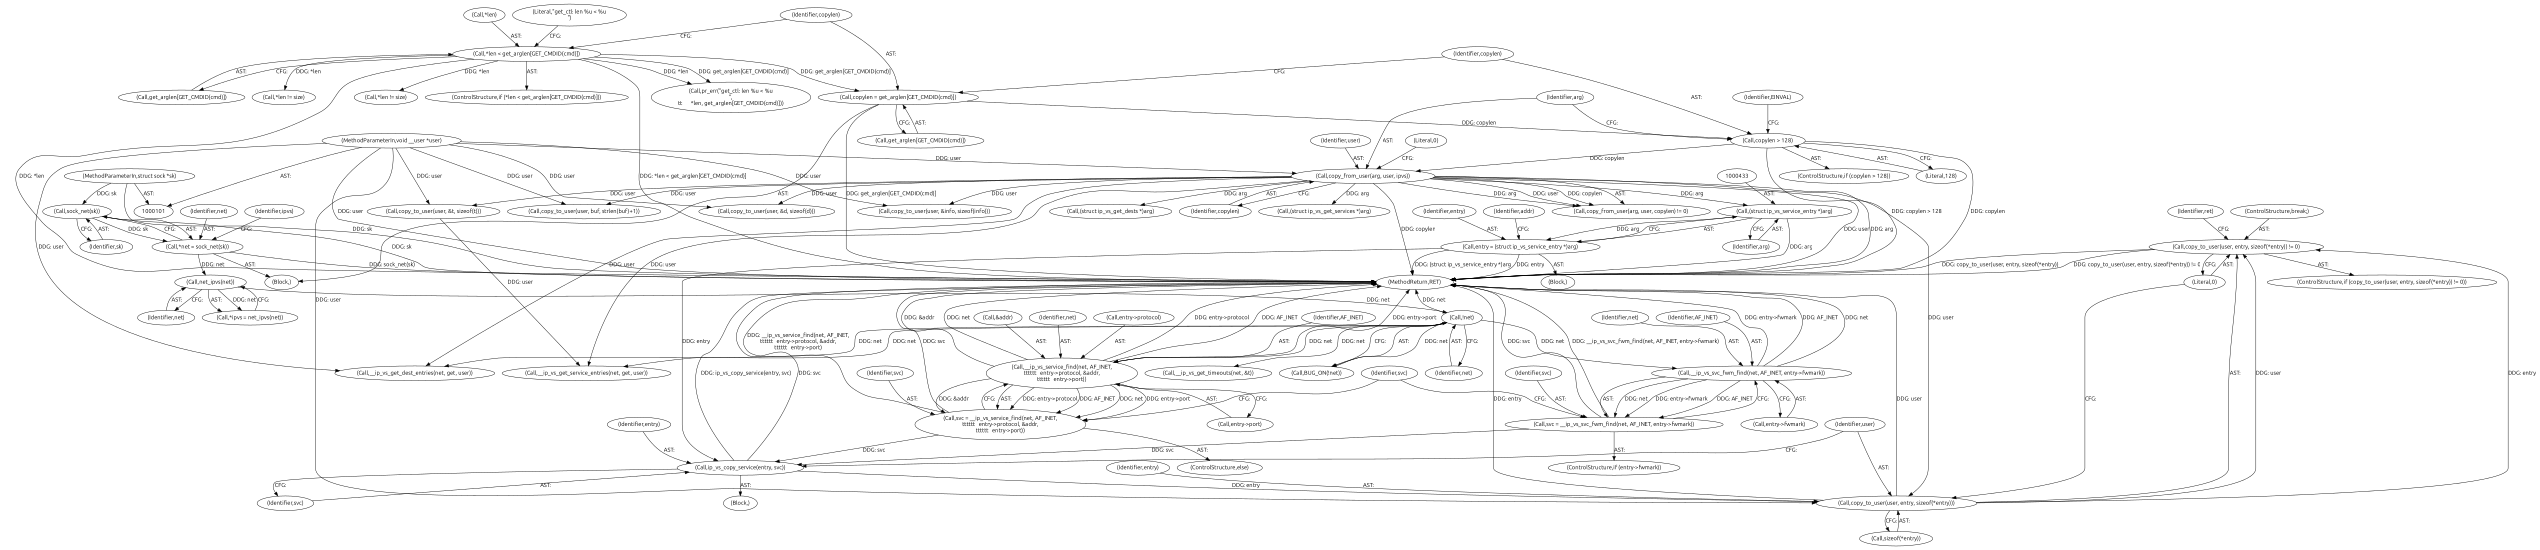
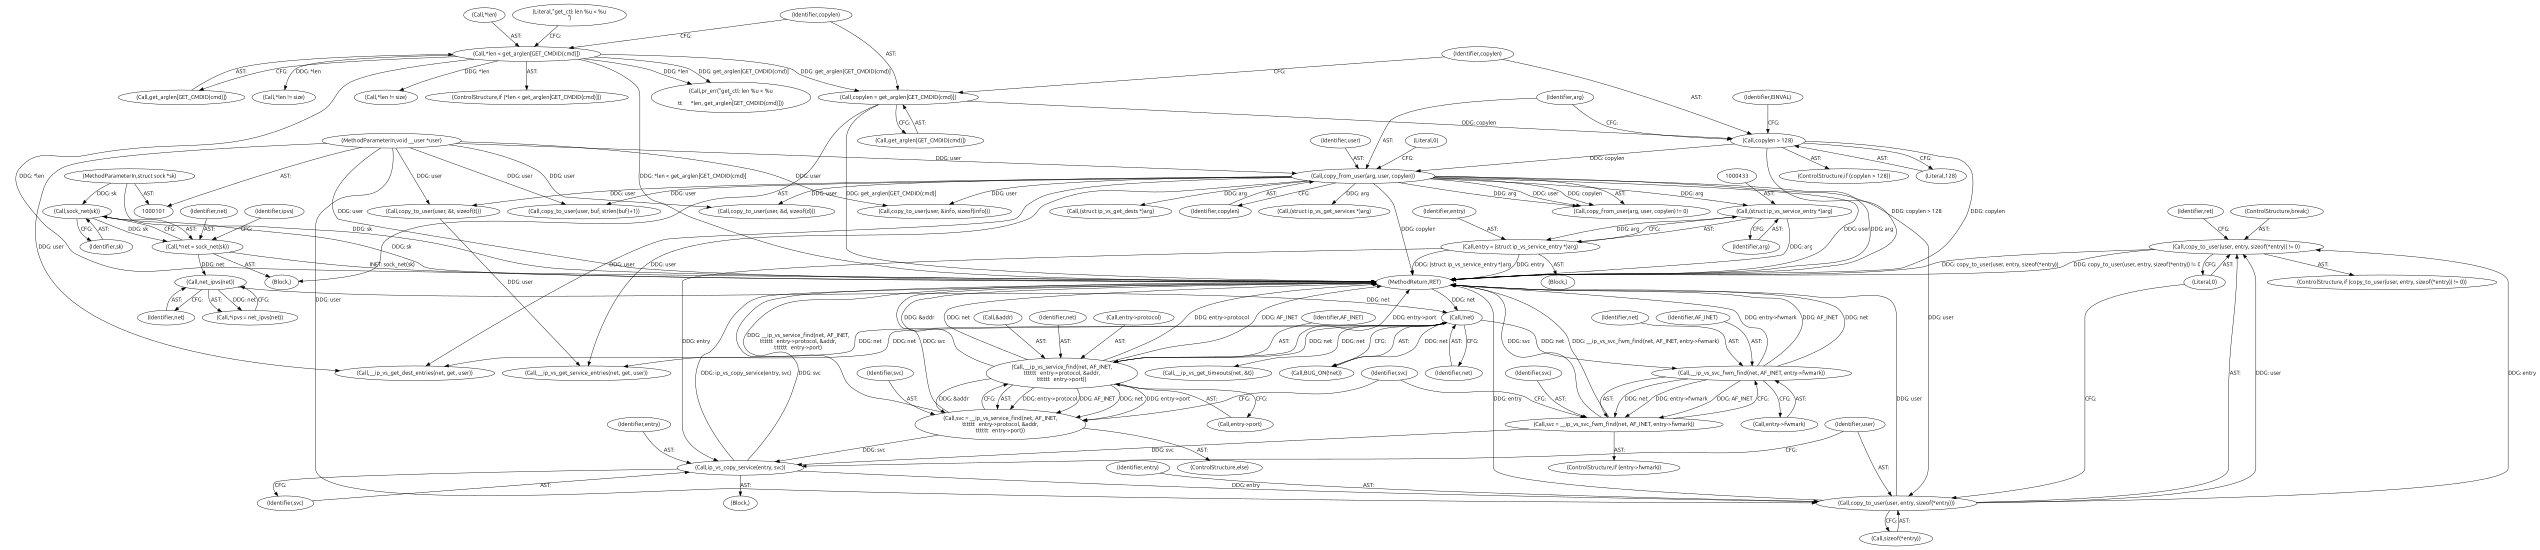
  digraph {
    fontname=Ubuntu
    node [fontname=Ubuntu]
    edge [fontname=Ubuntu]
    n1 [label="(Call,copy_to_user(user, entry, sizeof(*entry)) != 0)"]
    n2 [label="(ControlStructure,if (copy_to_user(user, entry, sizeof(*entry)) != 0))"]
    n3 [label="(MethodReturn,RET)"]
    n4 [label="(Literal,0)"]
    n5 [label="(Call,copy_to_user(user, entry, sizeof(*entry)))"]
    n6 [label="(Call,sizeof(*entry))"]
-   n7 [label="(Call,copy_from_user(arg, user, ipvs))"]
+   n7 [label="(Call,copy_from_user(arg, user, copylen))"]
    n8 [label="(Call,(struct ip_vs_service_entry *)arg)"]
    n9 [label="(Call,copy_to_user(user, &t, sizeof(t)))"]
    n10 [label="(Call,copy_from_user(arg, user, copylen) != 0)"]
    n11 [label="(Call,copy_to_user(user, buf, strlen(buf)+1))"]
    n12 [label="(Call,__ip_vs_get_dest_entries(net, get, user))"]
    n13 [label="(Call,copy_to_user(user, &d, sizeof(d)))"]
    n14 [label="(Call,__ip_vs_get_service_entries(net, get, user))"]
    n15 [label="(Call,copy_to_user(user, &info, sizeof(info)))"]
    n16 [label="(Call,(struct ip_vs_get_dests *)arg)"]
    n17 [label="(Identifier,copylen)"]
    n18 [label="(Call,(struct ip_vs_get_services *)arg)"]
    n19 [label="(Call,entry = (struct ip_vs_service_entry *)arg)"]
    n20 [label="(Identifier,arg)"]
    n21 [label="(MethodParameterIn,void __user *user)"]
    1000101
    n23 [label="(Call,copylen > 128)"]
    n24 [label="(ControlStructure,if (copylen > 128))"]
    n25 [label="(Literal,128)"]
    n26 [label="(Call,copylen = get_arglen[GET_CMDID(cmd)])"]
    n27 [label="(Block,)"]
    n28 [label="(Call,get_arglen[GET_CMDID(cmd)])"]
    n29 [label="(Call,*len < get_arglen[GET_CMDID(cmd)])"]
    n30 [label="(Call,pr_err(\"get_ctl: len %u < %u\n\",\n\t\t       *len, get_arglen[GET_CMDID(cmd)]))"]
    n31 [label="(Call,get_arglen[GET_CMDID(cmd)])"]
    n32 [label="(Call,*len != size)"]
    n33 [label="(Call,*len != size)"]
    n34 [label="(ControlStructure,if (*len < get_arglen[GET_CMDID(cmd)]))"]
    n35 [label="(Call,ip_vs_copy_service(entry, svc))"]
    n36 [label="(Identifier,svc)"]
    n37 [label="(Block,)"]
    n38 [label="(Block,)"]
    n39 [label="(Call,svc = __ip_vs_svc_fwm_find(net, AF_INET, entry->fwmark))"]
    n40 [label="(Call,__ip_vs_svc_fwm_find(net, AF_INET, entry->fwmark))"]
    n41 [label="(ControlStructure,if (entry->fwmark))"]
    n42 [label="(Call,entry->fwmark)"]
    n43 [label="(Call,!net)"]
    n44 [label="(Call,__ip_vs_service_find(net, AF_INET,\n\t\t\t\t\t\t   entry->protocol, &addr,\n\t\t\t\t\t\t   entry->port))"]
    n45 [label="(Call,__ip_vs_get_timeouts(net, &t))"]
    n46 [label="(Call,BUG_ON(!net))"]
    n47 [label="(Identifier,net)"]
    n48 [label="(Call,svc = __ip_vs_service_find(net, AF_INET,\n\t\t\t\t\t\t   entry->protocol, &addr,\n\t\t\t\t\t\t   entry->port))"]
    n49 [label="(Call,entry->port)"]
    n50 [label="(Call,net_ipvs(net))"]
    n51 [label="(Identifier,net)"]
    n52 [label="(Call,*ipvs = net_ipvs(net))"]
    n53 [label="(Call,*net = sock_net(sk))"]
    n54 [label="(Call,sock_net(sk))"]
    n55 [label="(Identifier,sk)"]
    n56 [label="(MethodParameterIn,struct sock *sk)"]
    n57 [label="(ControlStructure,else)"]
    n58 [label="(Identifier,user)"]
    n59 [label="(Identifier,net)"]
    n60 [label="(ControlStructure,break;)"]
    n61 [label="(Identifier,entry)"]
    n62 [label="(Identifier,entry)"]
    n63 [label="(Identifier,copylen)"]
    n64 [label="(Literal,0)"]
    n65 [label="(Identifier,AF_INET)"]
    n66 [label="(Call,*len)"]
    n67 [label="(Identifier,arg)"]
    n68 [label="(Identifier,net)"]
    n69 [label="(Identifier,AF_INET)"]
    n70 [label="(Identifier,EINVAL)"]
-   n71 [label="(Identifier,addr)"]
    n72 [label="(Identifier,svc)"]
    n73 [label="(Identifier,net)"]
    n74 [label="(Identifier,entry)"]
    n75 [label="(Identifier,user)"]
    n76 [label="(Identifier,ipvs)"]
    n77 [label="(Identifier,svc)"]
    n78 [label="(Literal,\"get_ctl: len %u < %u\n\")"]
    n79 [label="(Call,entry->protocol)"]
    n80 [label="(Identifier,svc)"]
    n81 [label="(Identifier,copylen)"]
    n82 [label="(Identifier,ret)"]
    n83 [label="(Call,&addr)"]
    1000433
    n1 -> n2 [label="AST: "]
    n1 -> n3 [label="DDG: copy_to_user(user, entry, sizeof(*entry))"]
    n1 -> n3 [label="DDG: copy_to_user(user, entry, sizeof(*entry)) != 0"]
    n1 -> n4 [label="CFG: "]
    n4 -> n1 [label="AST: "]
    n4 -> n5 [label="CFG: "]
    n5 -> n1 [label="AST: "]
    n5 -> n1 [label="DDG: user"]
    n5 -> n1 [label="DDG: entry"]
    n5 -> n3 [label="DDG: user"]
    n5 -> n3 [label="DDG: entry"]
    n5 -> n6 [label="CFG: "]
    n6 -> n5 [label="AST: "]
    n7 -> n3 [label="DDG: copylen"]
    n7 -> n3 [label="DDG: user"]
    n7 -> n3 [label="DDG: arg"]
    n7 -> n5 [label="DDG: user"]
    n7 -> n8 [label="DDG: arg"]
    n7 -> n9 [label="DDG: user"]
    n7 -> n10 [label="AST: "]
    n7 -> n10 [label="DDG: arg"]
    n7 -> n10 [label="DDG: user"]
    n7 -> n10 [label="DDG: copylen"]
    n7 -> n11 [label="DDG: user"]
    n7 -> n12 [label="DDG: user"]
    n7 -> n13 [label="DDG: user"]
    n7 -> n14 [label="DDG: user"]
    n7 -> n15 [label="DDG: user"]
    n7 -> n16 [label="DDG: arg"]
    n7 -> n17 [label="CFG: "]
    n7 -> n18 [label="DDG: arg"]
    n8 -> n3 [label="DDG: arg"]
    n8 -> n19 [label="AST: "]
    n8 -> n19 [label="DDG: arg"]
    n8 -> n20 [label="CFG: "]
    n9 -> n14 [label="DDG: user"]
    n17 -> n7 [label="AST: "]
    n19 -> n3 [label="DDG: (struct ip_vs_service_entry *)arg"]
    n19 -> n3 [label="DDG: entry"]
    n19 -> n8 [label="CFG: "]
    n19 -> n35 [label="DDG: entry"]
    n19 -> n38 [label="AST: "]
    n20 -> n8 [label="AST: "]
    n21 -> n3 [label="DDG: user"]
    n21 -> n5 [label="DDG: user"]
    n21 -> n7 [label="DDG: user"]
    n21 -> n9 [label="DDG: user"]
    n21 -> n11 [label="DDG: user"]
    n21 -> n12 [label="DDG: user"]
    n21 -> n13 [label="DDG: user"]
    n21 -> n15 [label="DDG: user"]
    n21 -> 1000101 [label="AST: "]
    n23 -> n3 [label="DDG: copylen"]
    n23 -> n3 [label="DDG: copylen > 128"]
    n23 -> n7 [label="DDG: copylen"]
    n23 -> n24 [label="AST: "]
    n23 -> n25 [label="CFG: "]
    n25 -> n23 [label="AST: "]
    n26 -> n3 [label="DDG: get_arglen[GET_CMDID(cmd)]"]
    n26 -> n23 [label="DDG: copylen"]
    n26 -> n27 [label="AST: "]
    n26 -> n28 [label="CFG: "]
    n28 -> n26 [label="AST: "]
    n29 -> n3 [label="DDG: *len < get_arglen[GET_CMDID(cmd)]"]
    n29 -> n3 [label="DDG: *len"]
    n29 -> n26 [label="DDG: get_arglen[GET_CMDID(cmd)]"]
    n29 -> n30 [label="DDG: *len"]
    n29 -> n30 [label="DDG: get_arglen[GET_CMDID(cmd)]"]
    n29 -> n31 [label="CFG: "]
    n29 -> n32 [label="DDG: *len"]
    n29 -> n33 [label="DDG: *len"]
    n29 -> n34 [label="AST: "]
    n31 -> n29 [label="AST: "]
    n35 -> n3 [label="DDG: svc"]
    n35 -> n3 [label="DDG: ip_vs_copy_service(entry, svc)"]
    n35 -> n5 [label="DDG: entry"]
    n35 -> n36 [label="CFG: "]
    n35 -> n37 [label="AST: "]
    n36 -> n35 [label="AST: "]
    n39 -> n3 [label="DDG: svc"]
    n39 -> n3 [label="DDG: __ip_vs_svc_fwm_find(net, AF_INET, entry->fwmark)"]
    n39 -> n35 [label="DDG: svc"]
    n39 -> n40 [label="CFG: "]
    n39 -> n41 [label="AST: "]
    n40 -> n3 [label="DDG: AF_INET"]
    n40 -> n3 [label="DDG: net"]
    n40 -> n3 [label="DDG: entry->fwmark"]
    n40 -> n39 [label="AST: "]
    n40 -> n39 [label="DDG: net"]
    n40 -> n39 [label="DDG: AF_INET"]
    n40 -> n39 [label="DDG: entry->fwmark"]
    n40 -> n42 [label="CFG: "]
    n42 -> n40 [label="AST: "]
-   n43 -> n3 [label="DDG: net"]
+   n3 -> n43 [label="DDG: net"]
    n43 -> n12 [label="DDG: net"]
    n43 -> n14 [label="DDG: net"]
    n43 -> n40 [label="DDG: net"]
    n43 -> n44 [label="DDG: net"]
    n43 -> n45 [label="DDG: net"]
    n43 -> n46 [label="AST: "]
    n43 -> n46 [label="DDG: net"]
    n43 -> n47 [label="CFG: "]
    n44 -> n3 [label="DDG: entry->protocol"]
    n44 -> n3 [label="DDG: AF_INET"]
    n44 -> n3 [label="DDG: entry->port"]
    n44 -> n3 [label="DDG: &addr"]
    n44 -> n3 [label="DDG: net"]
    n44 -> n48 [label="AST: "]
    n44 -> n48 [label="DDG: entry->protocol"]
    n44 -> n48 [label="DDG: AF_INET"]
    n44 -> n48 [label="DDG: net"]
    n44 -> n48 [label="DDG: entry->port"]
    n44 -> n48 [label="DDG: &addr"]
    n44 -> n49 [label="CFG: "]
    n46 -> n43 [label="CFG: "]
    n47 -> n43 [label="AST: "]
    n48 -> n3 [label="DDG: __ip_vs_service_find(net, AF_INET,\n\t\t\t\t\t\t   entry->protocol, &addr,\n\t\t\t\t\t\t   entry->port)"]
    n48 -> n3 [label="DDG: svc"]
    n48 -> n35 [label="DDG: svc"]
    n48 -> n44 [label="CFG: "]
    n48 -> n57 [label="AST: "]
    n49 -> n44 [label="AST: "]
    n50 -> n43 [label="DDG: net"]
    n50 -> n51 [label="CFG: "]
    n50 -> n52 [label="AST: "]
    n50 -> n52 [label="DDG: net"]
    n51 -> n50 [label="AST: "]
    n52 -> n50 [label="CFG: "]
-   n53 -> n3 [label="DDG: sock_net(sk)"]
+   n53 -> n3 [label="INET: sock_net(sk)"]
    n53 -> n27 [label="AST: "]
    n53 -> n50 [label="DDG: net"]
    n53 -> n54 [label="CFG: "]
    n54 -> n3 [label="DDG: sk"]
    n54 -> n53 [label="AST: "]
    n54 -> n53 [label="DDG: sk"]
    n54 -> n55 [label="CFG: "]
    n55 -> n54 [label="AST: "]
    n56 -> n3 [label="DDG: sk"]
    n56 -> 1000101 [label="AST: "]
    n56 -> n54 [label="DDG: sk"]
    n58 -> n5 [label="AST: "]
    n58 -> n35 [label="CFG: "]
    n59 -> n40 [label="AST: "]
    n60 -> n1 [label="AST: "]
    n61 -> n19 [label="AST: "]
    n62 -> n5 [label="AST: "]
    n63 -> n23 [label="AST: "]
    n63 -> n26 [label="CFG: "]
    n64 -> n7 [label="CFG: "]
    n65 -> n40 [label="AST: "]
    n66 -> n29 [label="AST: "]
    n67 -> n7 [label="AST: "]
    n67 -> n23 [label="CFG: "]
    n68 -> n53 [label="AST: "]
    n69 -> n44 [label="AST: "]
    n70 -> n23 [label="CFG: "]
-   n71 -> n19 [label="CFG: "]
    n72 -> n39 [label="CFG: "]
    n72 -> n48 [label="CFG: "]
    n73 -> n44 [label="AST: "]
    n74 -> n35 [label="AST: "]
    n75 -> n7 [label="AST: "]
    n76 -> n53 [label="CFG: "]
    n77 -> n48 [label="AST: "]
    n78 -> n29 [label="CFG: "]
    n79 -> n44 [label="AST: "]
    n80 -> n39 [label="AST: "]
    n81 -> n26 [label="AST: "]
    n81 -> n29 [label="CFG: "]
    n82 -> n1 [label="CFG: "]
    n83 -> n44 [label="AST: "]
    1000433 -> n8 [label="AST: "]
  }
